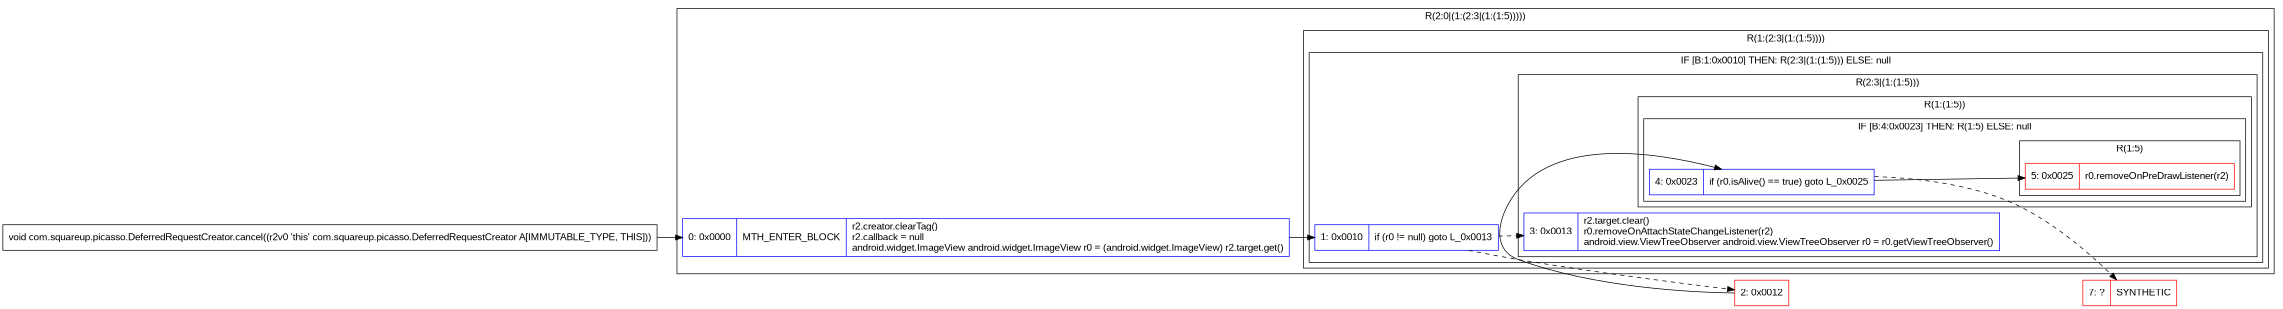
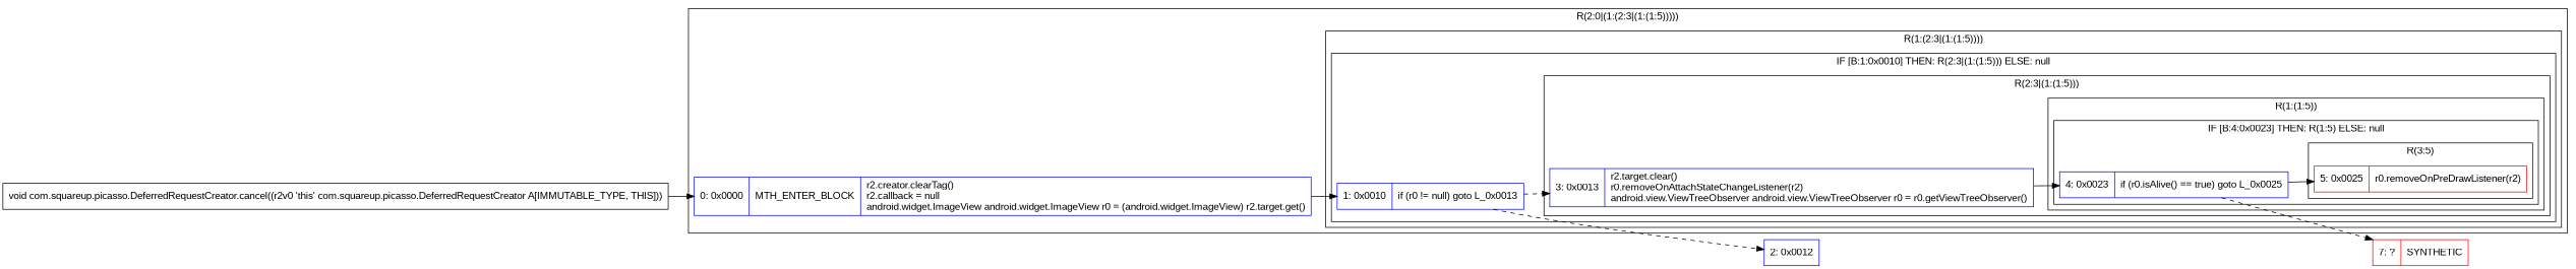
  digraph {
    fontname="Liberation Sans"
    rankdir=LR
    node [color=blue fontname="Liberation Sans" shape=record]
    edge [fontname="Liberation Sans"]
    n1 [color=red label="{5\:\ 0x0025|r0.removeOnPreDrawListener(r2)\l}"]
    n2 [label="{4\:\ 0x0023|if (r0.isAlive() == true) goto L_0x0025\l}"]
    n3 [label="{3\:\ 0x0013|r2.target.clear()\lr0.removeOnAttachStateChangeListener(r2)\landroid.view.ViewTreeObserver android.view.ViewTreeObserver r0 = r0.getViewTreeObserver()\l}"]
    n4 [label="{1\:\ 0x0010|if (r0 != null) goto L_0x0013\l}"]
    n5 [label="{0\:\ 0x0000|MTH_ENTER_BLOCK\l|r2.creator.clearTag()\lr2.callback = null\landroid.widget.ImageView android.widget.ImageView r0 = (android.widget.ImageView) r2.target.get()\l}"]
    n6 [color=red label="{7\:\ ?|SYNTHETIC\l}"]
-   n7 [color=red label="{2\:\ 0x0012}"]
+   n7 [label="{2\:\ 0x0012}"]
    n8 [label="{void com.squareup.picasso.DeferredRequestCreator.cancel((r2v0 'this' com.squareup.picasso.DeferredRequestCreator A[IMMUTABLE_TYPE, THIS])) }" color=""]
    subgraph cluster_1 {
      label="R(2:0|(1:(2:3|(1:(1:5)))))"
      n5
      subgraph cluster_2 {
        label="R(1:(2:3|(1:(1:5))))"
        subgraph cluster_3 {
          label="IF [B:1:0x0010] THEN: R(2:3|(1:(1:5))) ELSE: null"
          n4
          subgraph cluster_4 {
            label="R(2:3|(1:(1:5)))"
            n3
            subgraph cluster_5 {
              label="R(1:(1:5))"
              subgraph cluster_6 {
                label="IF [B:4:0x0023] THEN: R(1:5) ELSE: null"
                n2
                subgraph cluster_7 {
-                 label="R(1:5)"
+                 label="R(3:5)"
                  n1
                }
              }
            }
          }
        }
      }
    }
    n2 -> n1
    n2 -> n6 [style=dashed]
-   n7 -> n2
+   n3 -> n2
    n4 -> n3 [style=dashed]
    n4 -> n7 [style=dashed]
    n5 -> n4
    n8 -> n5
  }
